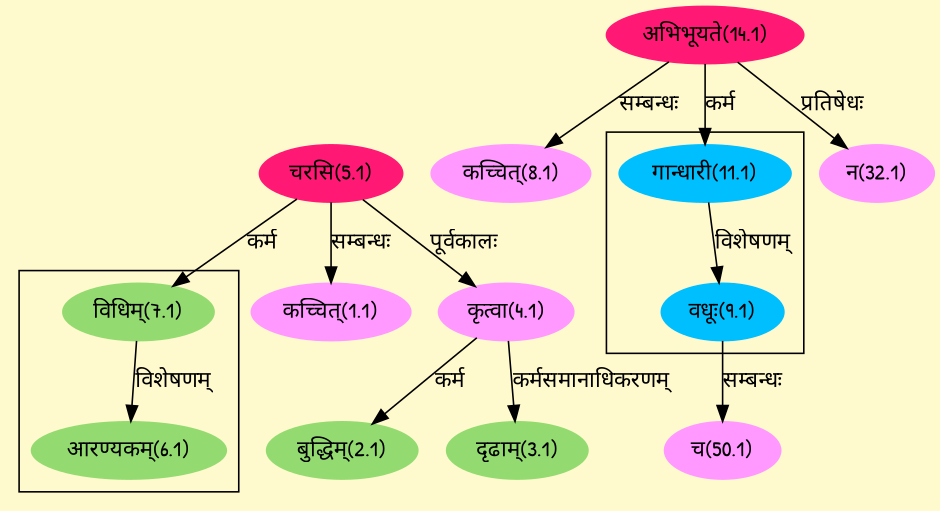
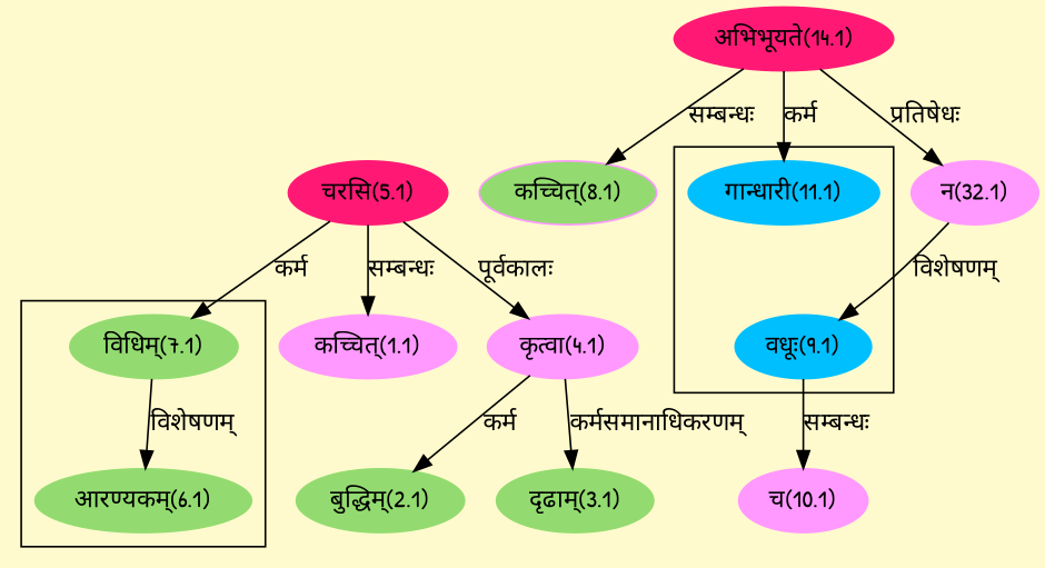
  digraph {
    bgcolor=lemonchiffon1
    compound=true
    fontname="Patrick Hand"
    rankdir=BT
    node [color="#FF99FF" fontname="Patrick Hand" style=filled]
    edge [dir=back fontname="Patrick Hand"]
    n1 [color="#93DB70" label="आरण्यकम्(6.1)"]
    n2 [color="#93DB70" label="विधिम्(7.1)"]
    n3 [color="#00BFFF" label="वधूः(9.1)"]
    n4 [color="#00BFFF" label="गान्धारी(11.1)"]
    n5 [color="#FF1975" label="चरसि(5.1)"]
    n6 [color="#FF1975" label="अभिभूयते(14.1)"]
    n7 [label="कच्चित्(1.1)"]
    n8 [color="#93DB70" label="बुद्धिम्(2.1)"]
    n9 [label="कृत्वा(4.1)"]
    n10 [color="#93DB70" label="दृढाम्(3.1)"]
-   n11 [label="कच्चित्(8.1)"]
-   n12 [label="च(50.1)"]
+   n11 [label="कच्चित्(8.1)" fillcolor="#93DB70"]
+   n12 [label="च(10.1)"]
    n13 [label="न(32.1)"]
    subgraph cluster_1 {
      n1
      n2
    }
    subgraph cluster_2 {
      n3
      n4
    }
    n1 -> n2 [label="विशेषणम्"]
    n2 -> n5 [label="कर्म"]
-   n3 -> n4 [label="विशेषणम्"]
+   n3 -> n13 [label="विशेषणम्"]
    n4 -> n6 [label="कर्म"]
    n7 -> n5 [label="सम्बन्धः"]
    n8 -> n9 [label="कर्म"]
    n9 -> n5 [label="पूर्वकालः"]
    n10 -> n9 [label="कर्मसमानाधिकरणम्"]
    n11 -> n6 [label="सम्बन्धः"]
    n12 -> n3 [label="सम्बन्धः"]
    n13 -> n6 [label="प्रतिषेधः"]
  }
